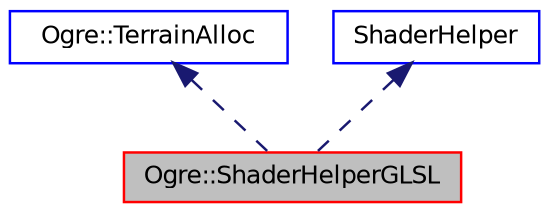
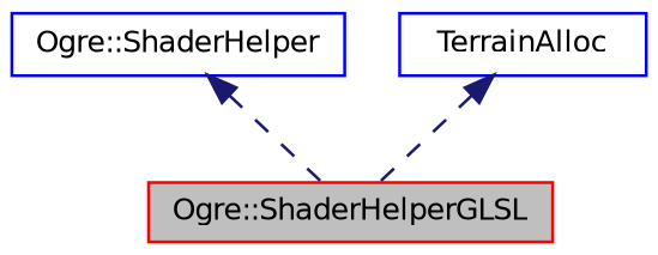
  digraph {
    node [color=blue fontname=Helvetica fontsize=10 shape=record]
    edge [color=midnightblue dir=back fontname=Helvetica fontsize=10 labelfontname=Helvetica labelfontsize=10 style=dashed]
    n1 [color=red fillcolor=grey75 fontcolor=black height=0.2 label="Ogre::ShaderHelperGLSL" style=filled width=0.4]
-   n2 [height=0.2 label="Ogre::TerrainAlloc" width=0.4]
-   n3 [height=0.2 label=ShaderHelper width=0.4]
+   n2 [height=0.2 label="Ogre::ShaderHelper" width=0.4]
+   n3 [height=0.2 label=TerrainAlloc width=0.4]
    n2 -> n1
    n3 -> n1
  }
